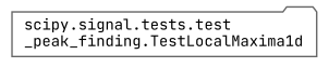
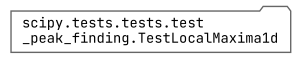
  digraph {
    rankdir=LR
    fontname="JetBrains Mono"
-   n1 [color=grey40 fillcolor=white fontname="JetBrains Mono" fontsize=10 height=0.2 label="scipy.signal.tests.test\l_peak_finding.TestLocalMaxima1d" shape=folder style=filled width=0.4]
+   n1 [color=grey40 fillcolor=white fontname="JetBrains Mono" fontsize=10 height=0.2 label="scipy.tests.tests.test\l_peak_finding.TestLocalMaxima1d" shape=folder style=filled width=0.4]
  }
